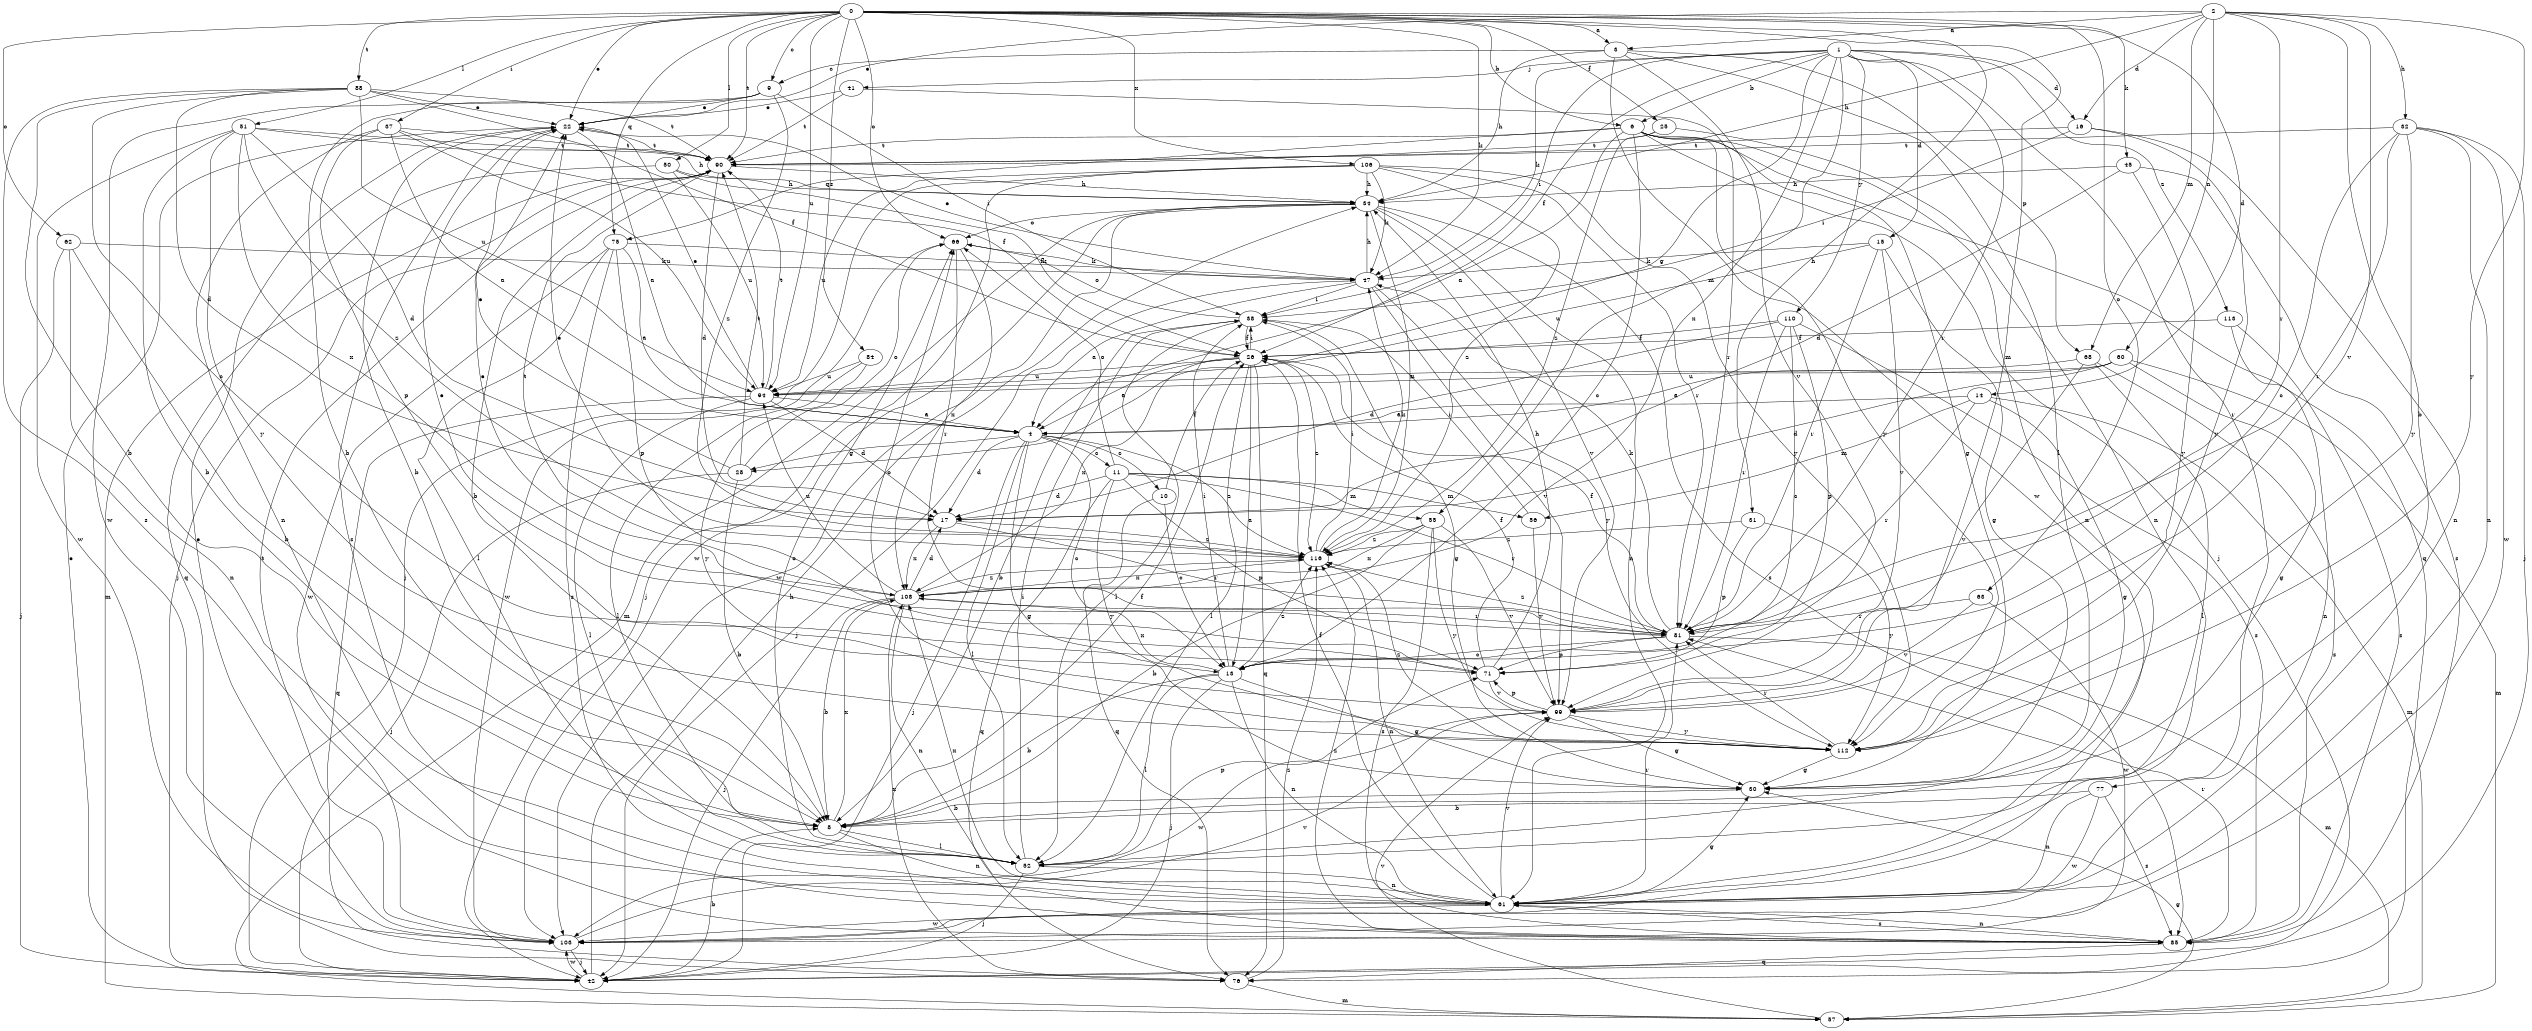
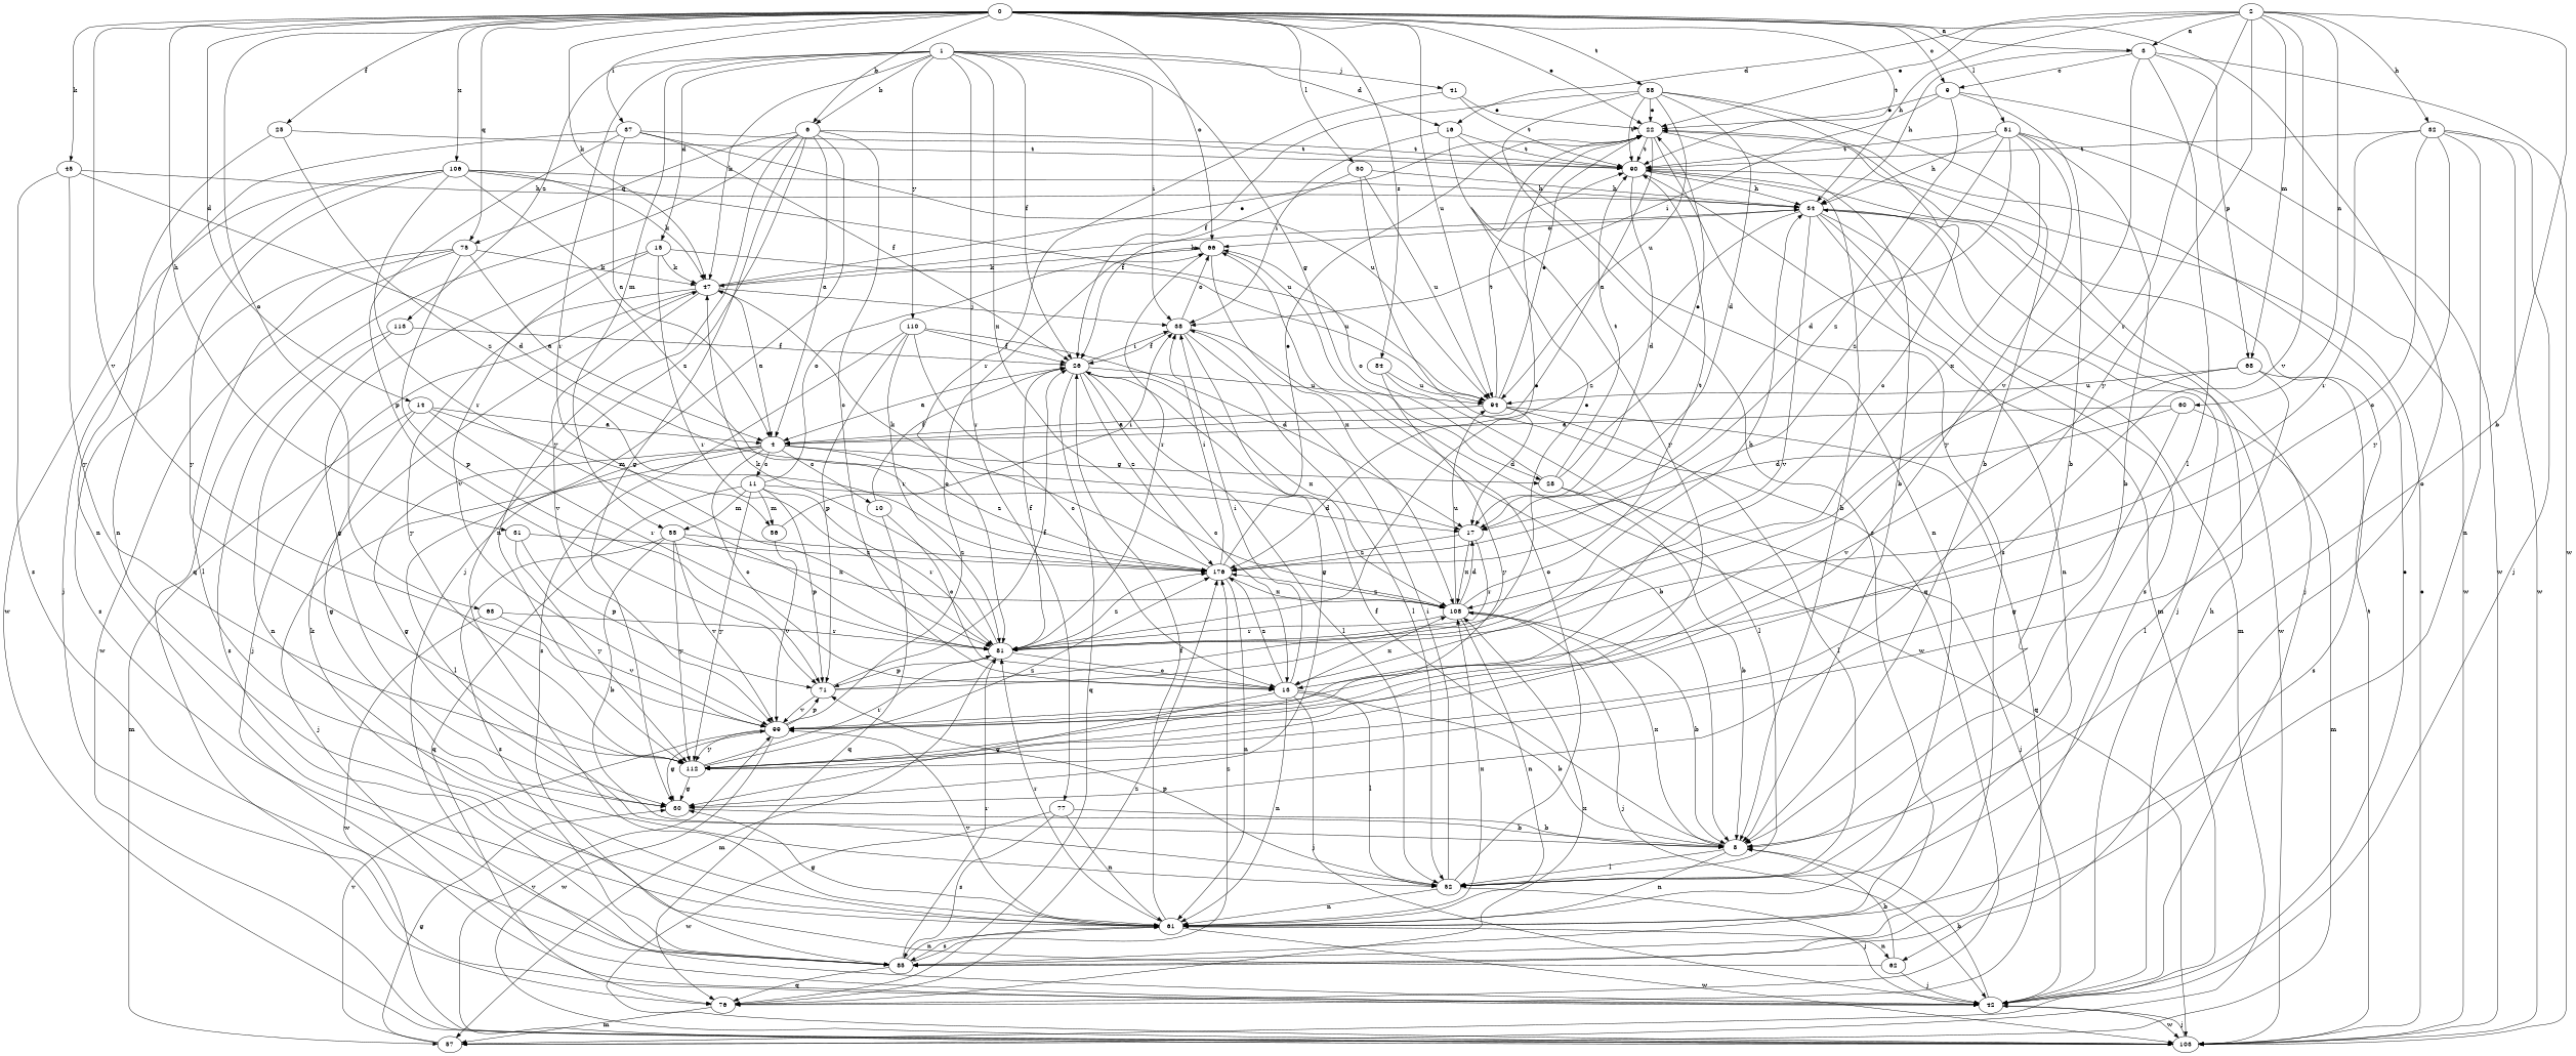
  strict digraph {
    0
    3
    6
    9
    14
    22
    25
    31
    37
    45
    47
    50
    51
    62
    63
    66
    75
    84
    88
    90
    94
    99
    106
    34
    68
    52
    103
    112
    4
    13
    30
    42
    61
    76
    38
    8
-   116
+   116 [label=176]
    81
    56
    57
    85
    71
    26
    17
    108
    1
    15
    16
    28
    41
    55
    77
    110
    113
    2
    32
    60
    10
    11
    0 -> 3 [label=a]
    0 -> 6 [label=b]
    0 -> 9 [label=c]
    0 -> 14 [label=d]
    0 -> 22 [label=e]
    0 -> 25 [label=f]
    0 -> 31 [label=h]
    0 -> 37 [label=i]
    0 -> 45 [label=k]
    0 -> 47 [label=k]
    0 -> 50 [label=l]
    0 -> 51 [label=l]
    0 -> 62 [label=o]
    0 -> 63 [label=o]
    0 -> 66 [label=o]
    0 -> 75 [label=q]
    0 -> 84 [label=s]
    0 -> 88 [label=t]
    0 -> 90 [label=t]
    0 -> 94 [label=u]
-   0 -> 99 [label=m]
+   0 -> 99 [label=v]
    0 -> 106 [label=x]
    3 -> 9 [label=c]
    3 -> 99 [label=v]
    3 -> 34 [label=h]
    3 -> 68 [label=p]
    3 -> 52 [label=l]
    3 -> 103 [label=w]
    6 -> 75 [label=q]
    6 -> 90 [label=t]
    6 -> 112 [label=y]
    6 -> 4 [label=a]
    6 -> 13 [label=c]
    6 -> 30 [label=g]
    6 -> 42 [label=j]
    6 -> 61 [label=n]
    6 -> 76 [label=q]
    9 -> 22 [label=e]
    9 -> 103 [label=w]
    9 -> 38 [label=i]
    9 -> 8 [label=b]
    9 -> 116 [label=z]
    14 -> 4 [label=a]
    14 -> 30 [label=g]
    14 -> 81 [label=r]
    14 -> 56 [label=m]
    14 -> 57 [label=m]
    22 -> 90 [label=t]
    22 -> 4 [label=a]
    22 -> 8 [label=b]
    22 -> 85 [label=s]
    25 -> 90 [label=t]
    25 -> 61 [label=n]
    25 -> 116 [label=z]
    31 -> 112 [label=y]
    31 -> 116 [label=z]
    31 -> 71 [label=p]
    37 -> 90 [label=t]
    37 -> 94 [label=u]
    37 -> 4 [label=a]
    37 -> 61 [label=n]
    37 -> 71 [label=p]
    37 -> 26 [label=f]
    45 -> 34 [label=h]
    45 -> 112 [label=y]
    45 -> 85 [label=s]
    45 -> 17 [label=d]
    47 -> 22 [label=e]
    47 -> 99 [label=v]
    47 -> 34 [label=h]
    47 -> 112 [label=y]
    47 -> 4 [label=a]
    47 -> 42 [label=j]
-   47 -> 38 [label=i]
+   47 -> 38 [label=j]
    50 -> 94 [label=u]
    50 -> 34 [label=h]
    50 -> 76 [label=q]
    50 -> 26 [label=f]
    51 -> 90 [label=t]
    51 -> 34 [label=h]
    51 -> 103 [label=w]
    51 -> 112 [label=y]
    51 -> 8 [label=b]
    51 -> 116 [label=z]
    51 -> 17 [label=d]
    51 -> 108 [label=x]
    62 -> 47 [label=k]
    62 -> 42 [label=j]
-   62 -> 61 [label=n]
+   61 -> 62 [label=n]
    62 -> 8 [label=b]
    63 -> 99 [label=v]
    63 -> 103 [label=w]
    63 -> 81 [label=r]
    66 -> 47 [label=k]
    66 -> 103 [label=w]
    66 -> 81 [label=r]
    66 -> 108 [label=x]
    75 -> 47 [label=k]
    75 -> 52 [label=l]
    75 -> 103 [label=w]
    75 -> 4 [label=a]
    75 -> 85 [label=s]
    75 -> 71 [label=p]
    84 -> 94 [label=u]
    84 -> 52 [label=l]
    84 -> 112 [label=y]
    88 -> 22 [label=e]
    88 -> 90 [label=t]
    88 -> 94 [label=u]
    88 -> 13 [label=c]
    88 -> 8 [label=b]
    88 -> 85 [label=s]
    88 -> 26 [label=f]
    88 -> 17 [label=d]
    90 -> 34 [label=h]
    90 -> 42 [label=j]
    90 -> 8 [label=b]
    90 -> 57 [label=m]
    90 -> 17 [label=d]
    94 -> 22 [label=e]
    94 -> 90 [label=t]
    94 -> 52 [label=l]
    94 -> 4 [label=a]
    94 -> 76 [label=q]
    94 -> 17 [label=d]
    99 -> 66 [label=o]
    99 -> 103 [label=w]
    99 -> 112 [label=y]
    99 -> 30 [label=g]
    99 -> 71 [label=p]
    106 -> 47 [label=k]
    106 -> 94 [label=u]
    106 -> 34 [label=h]
    106 -> 103 [label=w]
    106 -> 112 [label=y]
    106 -> 42 [label=j]
    106 -> 116 [label=z]
    106 -> 81 [label=r]
    34 -> 66 [label=o]
    34 -> 99 [label=v]
    34 -> 103 [label=w]
    34 -> 42 [label=j]
    34 -> 61 [label=n]
    34 -> 116 [label=z]
    34 -> 57 [label=m]
    34 -> 85 [label=s]
    68 -> 94 [label=u]
    68 -> 99 [label=v]
    68 -> 52 [label=l]
    68 -> 85 [label=s]
    52 -> 66 [label=o]
    52 -> 42 [label=j]
    52 -> 61 [label=n]
    52 -> 38 [label=i]
    52 -> 71 [label=p]
    103 -> 22 [label=e]
    103 -> 90 [label=t]
    103 -> 99 [label=v]
    103 -> 42 [label=j]
    112 -> 30 [label=g]
    112 -> 116 [label=z]
    112 -> 81 [label=r]
    4 -> 52 [label=l]
    4 -> 13 [label=c]
    4 -> 30 [label=g]
    4 -> 42 [label=j]
    4 -> 116 [label=z]
-   4 -> 17 [label=d]
    4 -> 28 [label=g]
    4 -> 10 [label=c]
    4 -> 11 [label=c]
    13 -> 52 [label=l]
    13 -> 30 [label=g]
    13 -> 42 [label=j]
    13 -> 61 [label=n]
    13 -> 38 [label=i]
    13 -> 8 [label=b]
    13 -> 116 [label=z]
    13 -> 108 [label=x]
    30 -> 8 [label=b]
    42 -> 22 [label=e]
    42 -> 34 [label=h]
    42 -> 103 [label=w]
    42 -> 8 [label=b]
    61 -> 99 [label=v]
    61 -> 103 [label=w]
    61 -> 30 [label=g]
    61 -> 81 [label=r]
    61 -> 85 [label=s]
    61 -> 26 [label=f]
    61 -> 108 [label=x]
    76 -> 116 [label=z]
    76 -> 57 [label=m]
    76 -> 108 [label=x]
    38 -> 66 [label=o]
    38 -> 52 [label=l]
    38 -> 30 [label=g]
    38 -> 8 [label=b]
    38 -> 26 [label=f]
    8 -> 52 [label=l]
    8 -> 61 [label=n]
    8 -> 26 [label=f]
    8 -> 108 [label=x]
    116 -> 22 [label=e]
    116 -> 47 [label=k]
    116 -> 61 [label=n]
    116 -> 38 [label=i]
    116 -> 108 [label=x]
    81 -> 22 [label=e]
    81 -> 47 [label=k]
    81 -> 13 [label=c]
    81 -> 116 [label=z]
    81 -> 57 [label=m]
    81 -> 71 [label=p]
    81 -> 26 [label=f]
    56 -> 99 [label=v]
    56 -> 38 [label=i]
    57 -> 99 [label=v]
    57 -> 30 [label=g]
    85 -> 61 [label=n]
    85 -> 76 [label=q]
    85 -> 116 [label=z]
    85 -> 81 [label=r]
    71 -> 22 [label=e]
    71 -> 99 [label=v]
    71 -> 34 [label=h]
    71 -> 26 [label=f]
    26 -> 94 [label=u]
    26 -> 52 [label=l]
    26 -> 4 [label=a]
-   26 -> 13 [label=a]
+   26 -> 13 [label=c]
    26 -> 76 [label=q]
    26 -> 38 [label=i]
    26 -> 116 [label=z]
    26 -> 108 [label=x]
    17 -> 116 [label=z]
    17 -> 81 [label=r]
    17 -> 108 [label=x]
    108 -> 90 [label=t]
    108 -> 94 [label=u]
    108 -> 42 [label=j]
    108 -> 61 [label=n]
    108 -> 8 [label=b]
    108 -> 116 [label=z]
    108 -> 81 [label=r]
    108 -> 17 [label=d]
    1 -> 6 [label=b]
    1 -> 47 [label=k]
    1 -> 38 [label=i]
    1 -> 81 [label=r]
    1 -> 26 [label=f]
    1 -> 108 [label=x]
    1 -> 15 [label=d]
    1 -> 16 [label=d]
    1 -> 28 [label=g]
    1 -> 41 [label=j]
    1 -> 55 [label=m]
    1 -> 77 [label=r]
    1 -> 110 [label=y]
    1 -> 113 [label=z]
    15 -> 47 [label=k]
    15 -> 94 [label=u]
    15 -> 99 [label=v]
    15 -> 30 [label=g]
    15 -> 81 [label=r]
    16 -> 90 [label=t]
    16 -> 112 [label=y]
    16 -> 61 [label=n]
    16 -> 38 [label=i]
    28 -> 22 [label=e]
    28 -> 66 [label=o]
    28 -> 90 [label=t]
    28 -> 42 [label=j]
    28 -> 8 [label=b]
    41 -> 22 [label=e]
    41 -> 90 [label=t]
    41 -> 81 [label=r]
    55 -> 99 [label=v]
    55 -> 112 [label=y]
    55 -> 8 [label=b]
    55 -> 116 [label=z]
    55 -> 85 [label=s]
    55 -> 108 [label=x]
    77 -> 103 [label=w]
    77 -> 61 [label=n]
    77 -> 8 [label=b]
    77 -> 85 [label=s]
    110 -> 13 [label=c]
    110 -> 81 [label=r]
    110 -> 85 [label=s]
    110 -> 71 [label=p]
    110 -> 26 [label=f]
    110 -> 17 [label=d]
    113 -> 61 [label=n]
    113 -> 85 [label=s]
    113 -> 26 [label=f]
    2 -> 3 [label=a]
    2 -> 22 [label=e]
    2 -> 99 [label=v]
    2 -> 34 [label=h]
    2 -> 68 [label=m]
    2 -> 112 [label=y]
    2 -> 8 [label=b]
    2 -> 81 [label=r]
    2 -> 16 [label=d]
    2 -> 32 [label=h]
    2 -> 60 [label=n]
    32 -> 90 [label=t]
    32 -> 103 [label=w]
    32 -> 112 [label=y]
    32 -> 13 [label=c]
    32 -> 42 [label=j]
    32 -> 61 [label=n]
    32 -> 81 [label=r]
-   60 -> 94 [label=u]
    60 -> 4 [label=a]
    60 -> 30 [label=g]
    60 -> 57 [label=m]
    60 -> 17 [label=d]
    10 -> 13 [label=c]
    10 -> 76 [label=q]
    10 -> 26 [label=f]
    11 -> 66 [label=o]
    11 -> 112 [label=y]
    11 -> 76 [label=q]
    11 -> 81 [label=r]
    11 -> 56 [label=m]
    11 -> 71 [label=p]
    11 -> 17 [label=d]
    11 -> 55 [label=m]
  }
